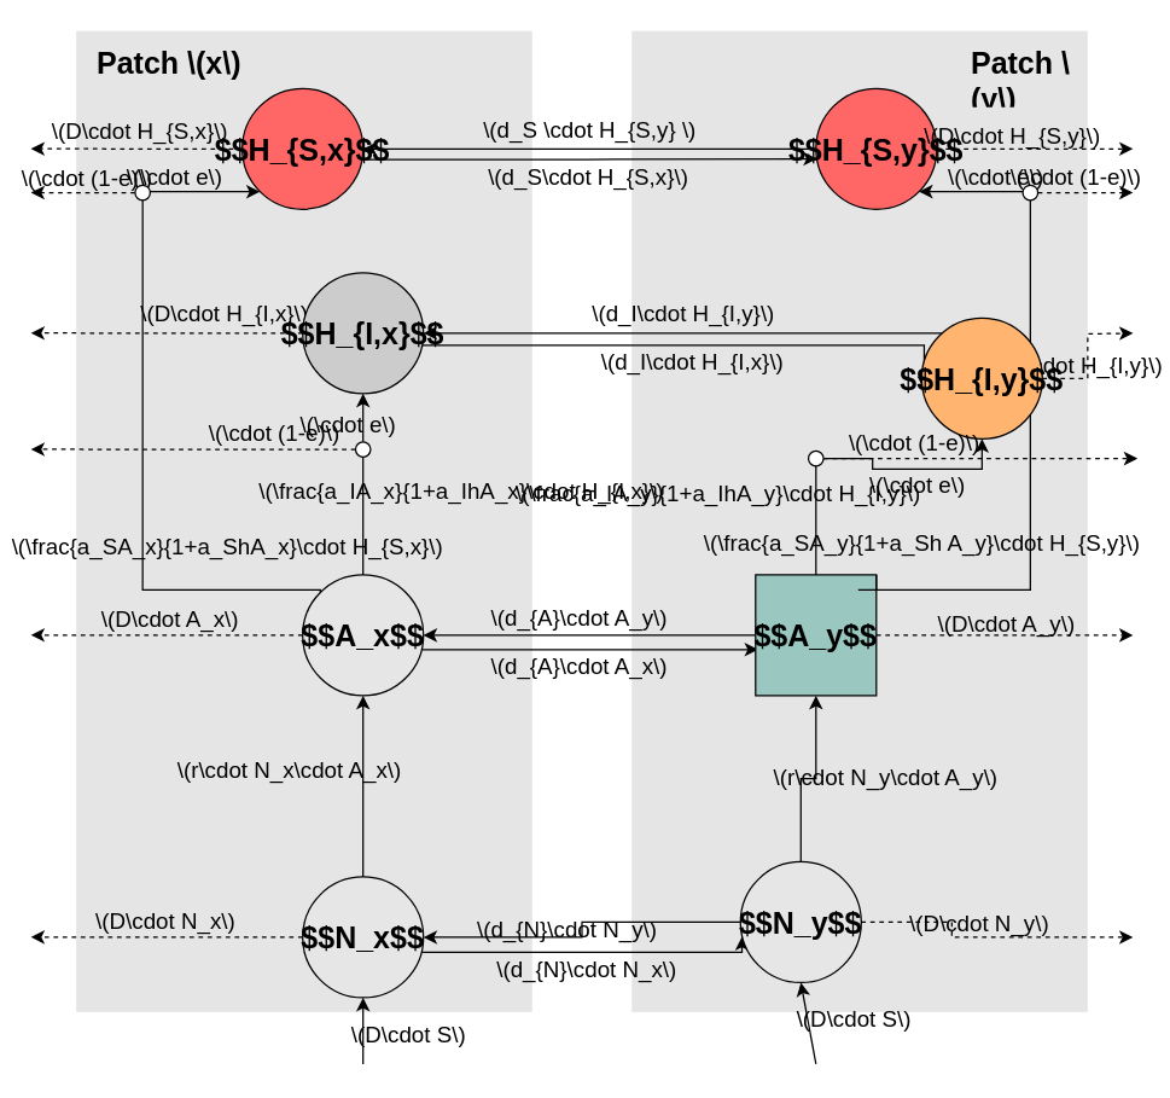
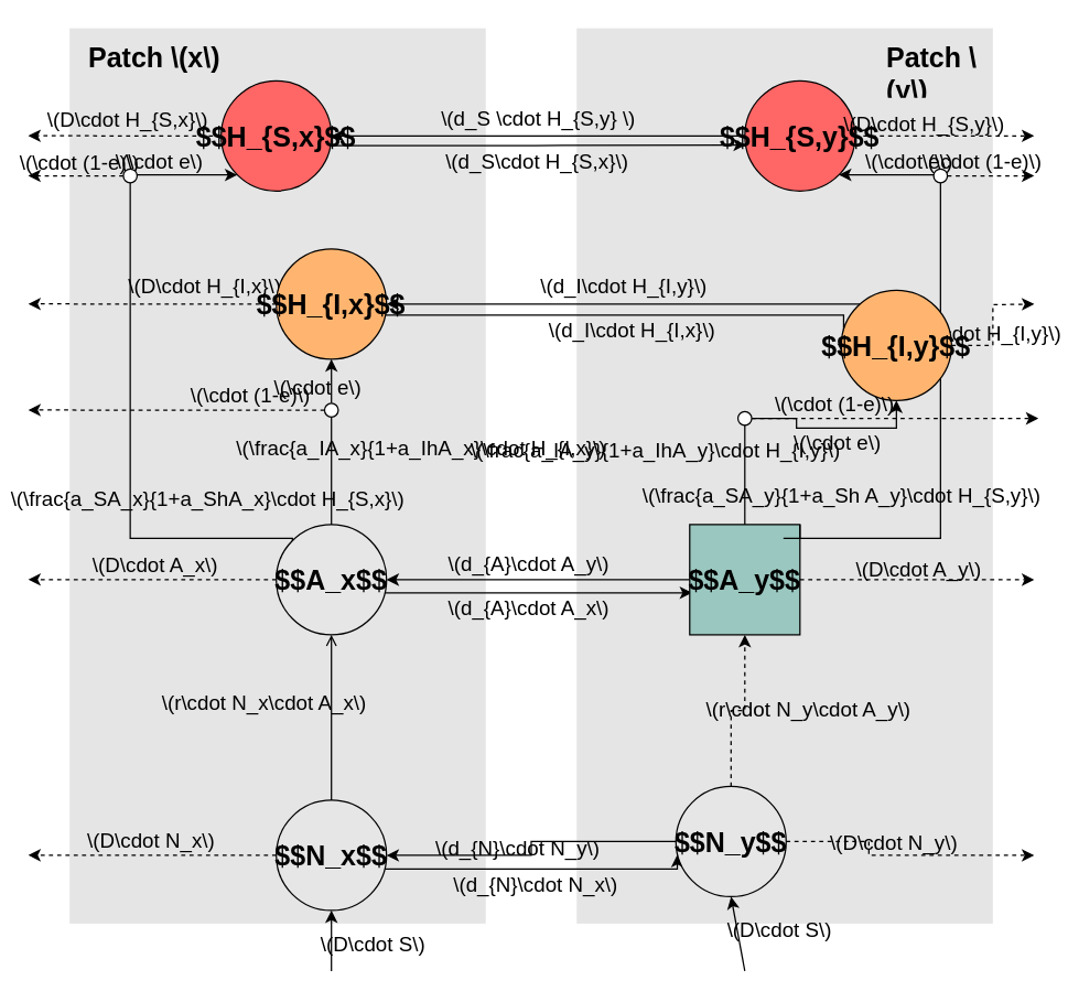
  <mxCell id="0" />
  <mxCell id="1" parent="0" />
  <mxCell id="2" value="" style="rounded=0;whiteSpace=wrap;html=1;fillColor=#CCCCCC;opacity=50;strokeColor=none;labelBackgroundColor=none;connectable=0;fontSize=17;" vertex="1" parent="1"><mxGeometry x="50" y="20" width="302" height="649.605" as="geometry" /></mxCell>
  <mxCell id="3" value="" style="rounded=0;whiteSpace=wrap;html=1;fillColor=#CCCCCC;opacity=50;strokeColor=none;connectable=0;labelBackgroundColor=none;fontSize=17;" vertex="1" parent="1"><mxGeometry x="418" y="20" width="302" height="649.605" as="geometry" /></mxCell>
- <mxCell id="4" value="\(r\cdot N_x\cdot A_x\)" style="edgeStyle=orthogonalEdgeStyle;rounded=0;orthogonalLoop=1;jettySize=auto;html=1;exitX=0;exitY=0.5;exitDx=0;exitDy=0;entryX=0.5;entryY=1;entryDx=0;entryDy=0;labelBackgroundColor=none;fontSize=15;" edge="1" parent="1" source="7" target="11"><mxGeometry x="0.183" y="49" relative="1" as="geometry"><mxPoint x="236.5" y="322.12" as="targetPoint" /><Array as="points"><mxPoint x="240" y="570.1" /><mxPoint x="240" y="570.1" /></Array><mxPoint as="offset" /></mxGeometry></mxCell>
+ <mxCell id="4" value="\(r\cdot N_x\cdot A_x\)" style="edgeStyle=orthogonalEdgeStyle;rounded=0;orthogonalLoop=1;jettySize=auto;html=1;exitX=0;exitY=0.5;exitDx=0;exitDy=0;entryX=0.5;entryY=1;entryDx=0;entryDy=0;labelBackgroundColor=none;fontSize=15;endArrow=open;" edge="1" parent="1" source="7" target="11"><mxGeometry x="0.183" y="49" relative="1" as="geometry"><mxPoint x="236.5" y="322.12" as="targetPoint" /><Array as="points"><mxPoint x="240" y="570.1" /><mxPoint x="240" y="570.1" /></Array><mxPoint as="offset" /></mxGeometry></mxCell>
  <mxCell id="5" value="\(D\cdot N_x\)" style="edgeStyle=orthogonalEdgeStyle;rounded=0;orthogonalLoop=1;jettySize=auto;html=1;exitX=0.5;exitY=1;exitDx=0;exitDy=0;labelBackgroundColor=none;dashed=1;fontSize=15;" edge="1" parent="1" source="7"><mxGeometry x="0.006" y="-11" relative="1" as="geometry"><mxPoint x="20" y="620" as="targetPoint" /><Array as="points"><mxPoint x="49" y="620.1" /></Array><mxPoint as="offset" /></mxGeometry></mxCell>
  <mxCell id="6" value="\(d_{N}\cdot N_x\)" style="edgeStyle=orthogonalEdgeStyle;rounded=0;orthogonalLoop=1;jettySize=auto;html=1;startArrow=none;startFill=0;labelBackgroundColor=none;entryX=0.621;entryY=0.988;entryDx=0;entryDy=0;entryPerimeter=0;fontSize=15;" edge="1" parent="1" source="7" target="17"><mxGeometry x="-0.017" y="-11" relative="1" as="geometry"><Array as="points"><mxPoint x="388" y="630.1" /><mxPoint x="388" y="630.1" /></Array><mxPoint x="303" y="591.1" as="sourcePoint" /><mxPoint x="502" y="604.1" as="targetPoint" /><mxPoint as="offset" /></mxGeometry></mxCell>
  <mxCell id="7" value="&lt;font style=&quot;font-size: 20px;&quot;&gt;$$N_x$$&lt;/font&gt;" style="ellipse;whiteSpace=wrap;html=1;aspect=fixed;direction=south;fillColor=#E6E6E6;labelBackgroundColor=none;fontSize=20;fontStyle=1" vertex="1" parent="1"><mxGeometry x="200" y="580.1" width="80" height="80" as="geometry" /></mxCell>
  <mxCell id="8" value="\(\frac{a_SA_x}{1+a_ShA_x}\cdot H_{S,x}\)" style="edgeStyle=orthogonalEdgeStyle;rounded=0;orthogonalLoop=1;jettySize=auto;html=1;exitX=0;exitY=0;exitDx=0;exitDy=0;endArrow=none;endFill=0;entryX=0.5;entryY=1;entryDx=0;entryDy=0;labelBackgroundColor=none;fontSize=15;" edge="1" parent="1" source="11" target="37"><mxGeometry x="-0.664" y="-29" relative="1" as="geometry"><mxPoint x="267.5" y="425.12" as="sourcePoint" /><mxPoint x="97" y="230.1" as="targetPoint" /><Array as="points"><mxPoint x="210" y="390.1" /><mxPoint x="90" y="390.1" /></Array><mxPoint as="offset" /></mxGeometry></mxCell>
  <mxCell id="9" value="\(D\cdot A_x\)" style="edgeStyle=orthogonalEdgeStyle;rounded=0;orthogonalLoop=1;jettySize=auto;html=1;exitX=0;exitY=0.5;exitDx=0;exitDy=0;labelBackgroundColor=none;dashed=1;fontSize=15;" edge="1" parent="1" source="11"><mxGeometry x="-0.029" y="-11" relative="1" as="geometry"><mxPoint x="20" y="420" as="targetPoint" /><mxPoint as="offset" /></mxGeometry></mxCell>
  <mxCell id="10" value="\(d_{A}\cdot A_x\)" style="edgeStyle=orthogonalEdgeStyle;rounded=0;orthogonalLoop=1;jettySize=auto;html=1;entryX=0.022;entryY=0.619;entryDx=0;entryDy=0;startArrow=none;startFill=0;labelBackgroundColor=none;entryPerimeter=0;fontSize=15;" edge="1" parent="1" source="11" target="20"><mxGeometry x="-0.064" y="-10" relative="1" as="geometry"><Array as="points"><mxPoint x="390" y="430.1" /></Array><mxPoint as="offset" /></mxGeometry></mxCell>
  <mxCell id="11" value="&lt;font style=&quot;font-size: 20px;&quot;&gt;$$A_x$$&lt;/font&gt;" style="ellipse;whiteSpace=wrap;html=1;aspect=fixed;fillColor=#e6e6e6;labelBackgroundColor=none;fontSize=20;fontStyle=1;" vertex="1" parent="1"><mxGeometry x="200" y="380.1" width="80" height="80" as="geometry" /></mxCell>
  <mxCell id="12" value="\(d_S\cdot H_{S,x}\)" style="edgeStyle=orthogonalEdgeStyle;rounded=0;orthogonalLoop=1;jettySize=auto;html=1;entryX=0.009;entryY=0.582;entryDx=0;entryDy=0;startArrow=none;startFill=0;labelBackgroundColor=none;entryPerimeter=0;fontSize=15;" edge="1" parent="1" source="14" target="25"><mxGeometry x="-0.007" y="-11" relative="1" as="geometry"><Array as="points"><mxPoint x="388" y="105.1" /><mxPoint x="388" y="105.1" /></Array><mxPoint as="offset" /><mxPoint x="246" y="63.1" as="sourcePoint" /></mxGeometry></mxCell>
  <mxCell id="13" value="\(D\cdot H_{S,x}\)" style="edgeStyle=orthogonalEdgeStyle;rounded=0;orthogonalLoop=1;jettySize=auto;html=1;exitX=0;exitY=0.5;exitDx=0;exitDy=0;labelBackgroundColor=none;dashed=1;fontSize=15;targetPerimeterSpacing=0;jumpStyle=none;" edge="1" parent="1" source="14"><mxGeometry x="-0.029" y="-12" relative="1" as="geometry"><mxPoint x="20" y="98" as="targetPoint" /><mxPoint as="offset" /></mxGeometry></mxCell>
  <mxCell id="14" value="$$H_{S,x}$$" style="ellipse;whiteSpace=wrap;html=1;aspect=fixed;fillColor=#FF6666;labelBackgroundColor=none;fontSize=20;fontStyle=1" vertex="1" parent="1"><mxGeometry x="160" y="58.1" width="80" height="80" as="geometry" /></mxCell>
  <mxCell id="15" value="\(D\cdot S\)" style="endArrow=classic;html=1;rounded=0;entryX=1;entryY=0.5;entryDx=0;entryDy=0;labelBackgroundColor=none;fontSize=15;" edge="1" parent="1" target="7"><mxGeometry x="-0.091" y="-30" width="50" height="50" relative="1" as="geometry"><mxPoint x="240" y="704.1" as="sourcePoint" /><mxPoint x="214.5" y="636.8" as="targetPoint" /><mxPoint as="offset" /></mxGeometry></mxCell>
  <mxCell id="16" value="\(d_{N}\cdot N_y\)" style="edgeStyle=orthogonalEdgeStyle;rounded=0;orthogonalLoop=1;jettySize=auto;html=1;entryX=0.5;entryY=0;entryDx=0;entryDy=0;labelBackgroundColor=none;fontSize=15;" edge="1" parent="1" source="17" target="7"><mxGeometry y="-10" relative="1" as="geometry"><Array as="points" /><mxPoint as="offset" /></mxGeometry></mxCell>
  <mxCell id="17" value="&lt;font style=&quot;font-size: 20px;&quot;&gt;$$N_y$$&lt;/font&gt;" style="ellipse;whiteSpace=wrap;html=1;aspect=fixed;direction=south;fillColor=#E6E6E6;labelBackgroundColor=none;fontSize=20;fontStyle=1" vertex="1" parent="1"><mxGeometry x="490" y="570.1" width="80" height="80" as="geometry" /></mxCell>
  <mxCell id="18" value="\(d_{A}\cdot A_y\)" style="edgeStyle=orthogonalEdgeStyle;rounded=0;orthogonalLoop=1;jettySize=auto;html=1;startArrow=none;startFill=0;labelBackgroundColor=none;entryX=1;entryY=0.5;entryDx=0;entryDy=0;fontSize=15;" edge="1" parent="1" source="20" target="11"><mxGeometry x="0.06" y="-12" relative="1" as="geometry"><Array as="points"><mxPoint x="392" y="420.1" /><mxPoint x="392" y="420.1" /></Array><mxPoint x="279" y="415.1" as="targetPoint" /><mxPoint as="offset" /></mxGeometry></mxCell>
  <mxCell id="19" value="\(\frac{a_IA_y}{1+a_IhA_y}\cdot H_{I,y}\)" style="edgeStyle=orthogonalEdgeStyle;rounded=0;jumpStyle=none;orthogonalLoop=1;jettySize=auto;html=1;exitX=0.5;exitY=0;exitDx=0;exitDy=0;entryX=0.5;entryY=0;entryDx=0;entryDy=0;labelBackgroundColor=none;endArrow=none;endFill=0;fontSize=15;" edge="1" parent="1" source="20" target="47"><mxGeometry x="0.317" y="65" relative="1" as="geometry"><mxPoint as="offset" /><Array as="points"><mxPoint x="540" y="340.1" /><mxPoint x="540" y="340.1" /></Array></mxGeometry></mxCell>
  <mxCell id="20" value="&lt;font style=&quot;font-size: 20px;&quot;&gt;$$A_y$$&lt;/font&gt;" style="whiteSpace=wrap;html=1;aspect=fixed;fillColor=#9AC7BF;labelBackgroundColor=none;fontSize=20;fontStyle=1;rounded=0;" vertex="1" parent="1"><mxGeometry x="500" y="380.1" width="80" height="80" as="geometry" /></mxCell>
  <mxCell id="21" value="\(D\cdot S\)" style="endArrow=classic;html=1;rounded=0;entryX=1;entryY=0.5;entryDx=0;entryDy=0;labelBackgroundColor=none;fontSize=15;" edge="1" parent="1" target="17"><mxGeometry x="-0.091" y="-30" width="50" height="50" relative="1" as="geometry"><mxPoint x="540" y="704.1" as="sourcePoint" /><mxPoint x="573.5" y="631.09" as="targetPoint" /><mxPoint as="offset" /></mxGeometry></mxCell>
  <mxCell id="22" value="\(D\cdot N_y\)" style="edgeStyle=orthogonalEdgeStyle;rounded=0;orthogonalLoop=1;jettySize=auto;html=1;exitX=0.5;exitY=0;exitDx=0;exitDy=0;labelBackgroundColor=none;dashed=1;fontSize=15;" edge="1" parent="1" source="17"><mxGeometry x="-0.074" y="9" relative="1" as="geometry"><mxPoint x="750" y="620.1" as="targetPoint" /><mxPoint x="613" y="615.1" as="sourcePoint" /><Array as="points"><mxPoint x="630" y="620.1" /></Array><mxPoint as="offset" /></mxGeometry></mxCell>
- <mxCell id="23" value="\(r\cdot N_y\cdot A_y\)" style="edgeStyle=orthogonalEdgeStyle;rounded=0;orthogonalLoop=1;jettySize=auto;html=1;exitX=0;exitY=0.5;exitDx=0;exitDy=0;labelBackgroundColor=none;fontSize=15;" edge="1" parent="1" source="17" target="20"><mxGeometry x="0.1" y="-46" relative="1" as="geometry"><mxPoint x="663.5" y="588.12" as="sourcePoint" /><mxPoint x="636.433" y="341.211" as="targetPoint" /><Array as="points" /><mxPoint as="offset" /></mxGeometry></mxCell>
+ <mxCell id="23" value="\(r\cdot N_y\cdot A_y\)" style="edgeStyle=orthogonalEdgeStyle;rounded=0;orthogonalLoop=1;jettySize=auto;html=1;exitX=0;exitY=0.5;exitDx=0;exitDy=0;labelBackgroundColor=none;fontSize=15;dashed=1;" edge="1" parent="1" source="17" target="20"><mxGeometry x="0.1" y="-46" relative="1" as="geometry"><mxPoint x="663.5" y="588.12" as="sourcePoint" /><mxPoint x="636.433" y="341.211" as="targetPoint" /><Array as="points" /><mxPoint as="offset" /></mxGeometry></mxCell>
  <mxCell id="24" value="\(D\cdot A_y\)" style="edgeStyle=orthogonalEdgeStyle;rounded=0;orthogonalLoop=1;jettySize=auto;html=1;exitX=1;exitY=0.5;exitDx=0;exitDy=0;labelBackgroundColor=none;dashed=1;fontSize=15;" edge="1" parent="1" source="20"><mxGeometry x="0.015" y="8" relative="1" as="geometry"><mxPoint x="750" y="420.1" as="targetPoint" /><mxPoint x="692.5" y="379.12" as="sourcePoint" /><Array as="points"><mxPoint x="639" y="420.1" /></Array><mxPoint as="offset" /></mxGeometry></mxCell>
  <mxCell id="25" value="$$H_{S,y}$$" style="ellipse;whiteSpace=wrap;html=1;aspect=fixed;fillColor=#FF6666;labelBackgroundColor=none;fontSize=20;fontStyle=1" vertex="1" parent="1"><mxGeometry x="540" y="58.1" width="80" height="80" as="geometry" /></mxCell>
  <mxCell id="26" value="\(\frac{a_SA_y}{1+a_Sh A_y}\cdot H_{S,y}\)" style="edgeStyle=orthogonalEdgeStyle;rounded=0;orthogonalLoop=1;jettySize=auto;html=1;exitX=1;exitY=0;exitDx=0;exitDy=0;endArrow=none;endFill=0;entryX=0.5;entryY=1;entryDx=0;entryDy=0;labelBackgroundColor=none;fontSize=15;" edge="1" parent="1" source="20" target="43"><mxGeometry x="-0.673" y="31" relative="1" as="geometry"><mxPoint x="638.086" y="405.124" as="sourcePoint" /><mxPoint x="665" y="250.1" as="targetPoint" /><Array as="points"><mxPoint x="568" y="390.1" /><mxPoint x="682" y="390.1" /><mxPoint x="682" y="165.1" /></Array><mxPoint as="offset" /></mxGeometry></mxCell>
  <mxCell id="27" value="\(D\cdot H_{S,y}\)" style="edgeStyle=orthogonalEdgeStyle;rounded=0;orthogonalLoop=1;jettySize=auto;html=1;exitX=1;exitY=0.5;exitDx=0;exitDy=0;labelBackgroundColor=none;dashed=1;fontSize=15;" edge="1" parent="1" source="25"><mxGeometry x="-0.231" y="9" relative="1" as="geometry"><mxPoint x="750" y="98.1" as="targetPoint" /><mxPoint x="792" y="-88.88" as="sourcePoint" /><Array as="points"><mxPoint x="680" y="98.1" /><mxPoint x="680" y="98.1" /></Array><mxPoint as="offset" /></mxGeometry></mxCell>
  <mxCell id="28" value="\(D\cdot H_{I,x}\)" style="edgeStyle=orthogonalEdgeStyle;rounded=0;orthogonalLoop=1;jettySize=auto;html=1;exitX=0;exitY=0.5;exitDx=0;exitDy=0;labelBackgroundColor=none;dashed=1;fontSize=15;" edge="1" parent="1" source="30"><mxGeometry x="-0.422" y="-13" relative="1" as="geometry"><mxPoint x="20" y="220" as="targetPoint" /><mxPoint as="offset" /></mxGeometry></mxCell>
  <mxCell id="29" value="&lt;font style=&quot;font-size: 15px;&quot;&gt;\(d_I\cdot H_{I,x}\)&lt;/font&gt;" style="edgeStyle=orthogonalEdgeStyle;rounded=0;jumpStyle=none;orthogonalLoop=1;jettySize=auto;html=1;entryX=0.021;entryY=0.596;entryDx=0;entryDy=0;labelBackgroundColor=none;endArrow=classic;endFill=1;entryPerimeter=0;fontSize=15;" edge="1" parent="1" source="30" target="40"><mxGeometry x="-0.013" y="-11" relative="1" as="geometry"><Array as="points"><mxPoint x="387" y="228.1" /><mxPoint x="387" y="228.1" /></Array><mxPoint as="offset" /></mxGeometry></mxCell>
- <mxCell id="30" value="&lt;font data-font-src=&quot;https://fonts.googleapis.com/css?family=Roboto&quot; style=&quot;font-size: 20px;&quot;&gt;$$H_{I,x}$$&lt;/font&gt;" style="ellipse;whiteSpace=wrap;html=1;aspect=fixed;fillColor=#cccccc;labelBackgroundColor=none;fontSize=20;fontStyle=1;" vertex="1" parent="1"><mxGeometry x="200" y="180.1" width="80" height="80" as="geometry" /></mxCell>
+ <mxCell id="30" value="&lt;font data-font-src=&quot;https://fonts.googleapis.com/css?family=Roboto&quot; style=&quot;font-size: 20px;&quot;&gt;$$H_{I,x}$$&lt;/font&gt;" style="ellipse;whiteSpace=wrap;html=1;aspect=fixed;fillColor=#FFB570;labelBackgroundColor=none;fontSize=20;fontStyle=1" vertex="1" parent="1"><mxGeometry x="200" y="180.1" width="80" height="80" as="geometry" /></mxCell>
  <mxCell id="31" value="\(\cdot e\)" style="edgeStyle=orthogonalEdgeStyle;rounded=0;jumpStyle=none;orthogonalLoop=1;jettySize=auto;html=1;labelBackgroundColor=none;entryX=0.5;entryY=1;entryDx=0;entryDy=0;fontSize=15;" edge="1" parent="1" source="33" target="30"><mxGeometry x="-0.273" y="10" relative="1" as="geometry"><Array as="points"><mxPoint x="240" y="270.1" /><mxPoint x="240" y="270.1" /></Array><mxPoint as="offset" /><mxPoint x="309" y="267.1" as="targetPoint" /></mxGeometry></mxCell>
  <mxCell id="32" value="\(\cdot (1-e)\)" style="edgeStyle=orthogonalEdgeStyle;rounded=0;orthogonalLoop=1;jettySize=auto;html=1;endArrow=classic;endFill=1;labelBackgroundColor=none;exitX=0;exitY=0.5;exitDx=0;exitDy=0;fontSize=15;dashed=1;" edge="1" parent="1" source="33"><mxGeometry x="-0.498" y="-11" relative="1" as="geometry"><mxPoint x="20" y="297" as="targetPoint" /><mxPoint as="offset" /><Array as="points"><mxPoint x="180" y="297.1" /><mxPoint x="180" y="297.1" /></Array></mxGeometry></mxCell>
  <mxCell id="33" value="" style="ellipse;whiteSpace=wrap;html=1;aspect=fixed;labelBackgroundColor=none;fontSize=15;" vertex="1" parent="1"><mxGeometry x="235" y="292.1" width="10" height="10" as="geometry" /></mxCell>
  <mxCell id="34" value="&lt;span style=&quot;font-family: helvetica; font-size: 15px;&quot;&gt;\(\frac{a_IA_x}{1+a_IhA_x}\cdot H_{I,x}\)&lt;/span&gt;" style="edgeStyle=orthogonalEdgeStyle;rounded=0;orthogonalLoop=1;jettySize=auto;html=1;jumpStyle=none;endArrow=none;exitX=0.5;exitY=0;exitDx=0;exitDy=0;labelBackgroundColor=none;entryX=0.5;entryY=1;entryDx=0;entryDy=0;fontSize=15;" edge="1" parent="1" source="11" target="33"><mxGeometry x="0.436" y="-65" relative="1" as="geometry"><mxPoint x="274.5" y="322.12" as="sourcePoint" /><mxPoint x="240" y="310.1" as="targetPoint" /><Array as="points" /><mxPoint as="offset" /></mxGeometry></mxCell>
  <mxCell id="35" value="\(\cdot (1-e)\)" style="edgeStyle=orthogonalEdgeStyle;rounded=0;jumpStyle=none;orthogonalLoop=1;jettySize=auto;html=1;labelBackgroundColor=none;exitX=0;exitY=0.5;exitDx=0;exitDy=0;fontSize=15;targetPerimeterSpacing=0;dashed=1;" edge="1" parent="1" source="37"><mxGeometry x="-0.072" y="-10" relative="1" as="geometry"><mxPoint x="20" y="127" as="targetPoint" /><mxPoint as="offset" /><Array as="points"><mxPoint x="30" y="127.1" /></Array><mxPoint x="118" y="194.1" as="sourcePoint" /></mxGeometry></mxCell>
  <mxCell id="36" value="\(\cdot e\)" style="edgeStyle=orthogonalEdgeStyle;rounded=0;jumpStyle=none;orthogonalLoop=1;jettySize=auto;html=1;entryX=0;entryY=1;entryDx=0;entryDy=0;labelBackgroundColor=none;exitX=0.5;exitY=0;exitDx=0;exitDy=0;fontSize=15;" edge="1" parent="1" source="37" target="14"><mxGeometry x="-0.402" y="10" relative="1" as="geometry"><mxPoint as="offset" /><Array as="points"><mxPoint x="95" y="126.1" /></Array></mxGeometry></mxCell>
  <mxCell id="37" value="" style="ellipse;whiteSpace=wrap;html=1;aspect=fixed;labelBackgroundColor=none;fontSize=15;" vertex="1" parent="1"><mxGeometry x="89" y="122.1" width="10" height="10" as="geometry" /></mxCell>
  <mxCell id="38" value="\(d_I\cdot H_{I,y}\)" style="edgeStyle=orthogonalEdgeStyle;rounded=0;jumpStyle=none;orthogonalLoop=1;jettySize=auto;html=1;entryX=1;entryY=0.5;entryDx=0;entryDy=0;labelBackgroundColor=none;endArrow=classic;endFill=1;fontSize=15;" edge="1" parent="1" source="40" target="30"><mxGeometry y="-13" relative="1" as="geometry"><Array as="points"><mxPoint x="401" y="220.1" /><mxPoint x="401" y="220.1" /></Array><mxPoint as="offset" /></mxGeometry></mxCell>
  <mxCell id="39" value="\(D\cdot H_{I,y}\)" style="edgeStyle=orthogonalEdgeStyle;rounded=0;jumpStyle=none;orthogonalLoop=1;jettySize=auto;html=1;labelBackgroundColor=none;endArrow=classic;endFill=1;exitX=1;exitY=0.5;exitDx=0;exitDy=0;dashed=1;fontSize=15;" edge="1" parent="1" source="40"><mxGeometry x="-0.471" y="9" relative="1" as="geometry"><mxPoint x="750" y="220.1" as="targetPoint" /><mxPoint as="offset" /><mxPoint x="588" y="236.1" as="sourcePoint" /></mxGeometry></mxCell>
  <mxCell id="40" value="&lt;font style=&quot;font-size: 20px;&quot;&gt;$$H_{I,y}$$&lt;/font&gt;" style="ellipse;whiteSpace=wrap;html=1;aspect=fixed;fillColor=#FFB570;labelBackgroundColor=none;fontSize=20;fontStyle=1" vertex="1" parent="1"><mxGeometry x="610" y="210.1" width="80" height="80" as="geometry" /></mxCell>
  <mxCell id="41" value="\(\cdot (1-e)\)" style="edgeStyle=orthogonalEdgeStyle;rounded=0;jumpStyle=none;orthogonalLoop=1;jettySize=auto;html=1;labelBackgroundColor=none;endArrow=classic;endFill=1;exitX=1;exitY=0.5;exitDx=0;exitDy=0;fontSize=15;dashed=1;" edge="1" parent="1" source="43"><mxGeometry x="-0.206" y="11" relative="1" as="geometry"><mxPoint x="750" y="127.1" as="targetPoint" /><mxPoint as="offset" /><Array as="points"><mxPoint x="750" y="127.1" /></Array></mxGeometry></mxCell>
  <mxCell id="42" value="\(\cdot e\)" style="edgeStyle=orthogonalEdgeStyle;rounded=0;jumpStyle=none;orthogonalLoop=1;jettySize=auto;html=1;labelBackgroundColor=none;endArrow=classic;endFill=1;entryX=1;entryY=1;entryDx=0;entryDy=0;fontSize=15;" edge="1" parent="1" source="43" target="25"><mxGeometry x="-0.475" y="-10" relative="1" as="geometry"><mxPoint x="608" y="166.1" as="targetPoint" /><Array as="points"><mxPoint x="682" y="126.1" /><mxPoint x="608" y="126.1" /></Array><mxPoint as="offset" /></mxGeometry></mxCell>
  <mxCell id="43" value="" style="ellipse;whiteSpace=wrap;html=1;aspect=fixed;labelBackgroundColor=none;fontSize=15;" vertex="1" parent="1"><mxGeometry x="677" y="122.1" width="10" height="10" as="geometry" /></mxCell>
  <mxCell id="44" value="\(d_S \cdot H_{S,y} \)" style="edgeStyle=orthogonalEdgeStyle;rounded=0;orthogonalLoop=1;jettySize=auto;html=1;startArrow=none;startFill=0;entryX=1;entryY=0.5;entryDx=0;entryDy=0;labelBackgroundColor=none;fontSize=15;" edge="1" parent="1" source="25" target="14"><mxGeometry y="-13" relative="1" as="geometry"><Array as="points"><mxPoint x="388" y="98.1" /><mxPoint x="388" y="98.1" /></Array><mxPoint x="-185.5" y="-41.88" as="targetPoint" /><mxPoint as="offset" /></mxGeometry></mxCell>
  <mxCell id="45" value="\(\cdot e\)" style="edgeStyle=orthogonalEdgeStyle;rounded=0;jumpStyle=none;orthogonalLoop=1;jettySize=auto;html=1;entryX=0.5;entryY=1;entryDx=0;entryDy=0;labelBackgroundColor=none;endArrow=classic;endFill=1;fontSize=15;" edge="1" parent="1" source="47" target="40"><mxGeometry x="0.048" y="-10" relative="1" as="geometry"><mxPoint as="offset" /></mxGeometry></mxCell>
  <mxCell id="46" value="\(\cdot (1-e)\)" style="edgeStyle=orthogonalEdgeStyle;rounded=0;jumpStyle=none;orthogonalLoop=1;jettySize=auto;html=1;labelBackgroundColor=none;endArrow=classic;endFill=1;exitX=1;exitY=0.5;exitDx=0;exitDy=0;fontSize=15;dashed=1;" edge="1" parent="1" source="47"><mxGeometry x="-0.423" y="11" relative="1" as="geometry"><mxPoint x="753" y="303.1" as="targetPoint" /><Array as="points"><mxPoint x="753" y="303.1" /></Array><mxPoint as="offset" /></mxGeometry></mxCell>
  <mxCell id="47" value="" style="ellipse;whiteSpace=wrap;html=1;aspect=fixed;labelBackgroundColor=none;fontSize=15;" vertex="1" parent="1"><mxGeometry x="535" y="298.1" width="10" height="10" as="geometry" /></mxCell>
  <mxCell id="48" value="&lt;h1 style=&quot;font-size: 20px;&quot;&gt;Patch \(x\)&lt;/h1&gt;" style="text;html=1;strokeColor=none;fillColor=none;spacing=5;spacingTop=-20;whiteSpace=wrap;overflow=hidden;rounded=0;labelBackgroundColor=none;fontSize=20;" vertex="1" parent="1"><mxGeometry x="59" y="27.1" width="110" height="44" as="geometry" /></mxCell>
  <mxCell id="49" value="&lt;h1 style=&quot;font-size: 20px;&quot;&gt;Patch \(y\)&lt;/h1&gt;" style="text;html=1;strokeColor=none;fillColor=none;spacing=5;spacingTop=-20;whiteSpace=wrap;overflow=hidden;rounded=0;labelBackgroundColor=none;fontSize=20;" vertex="1" parent="1"><mxGeometry x="638" y="27.1" width="82" height="44" as="geometry" /></mxCell>
